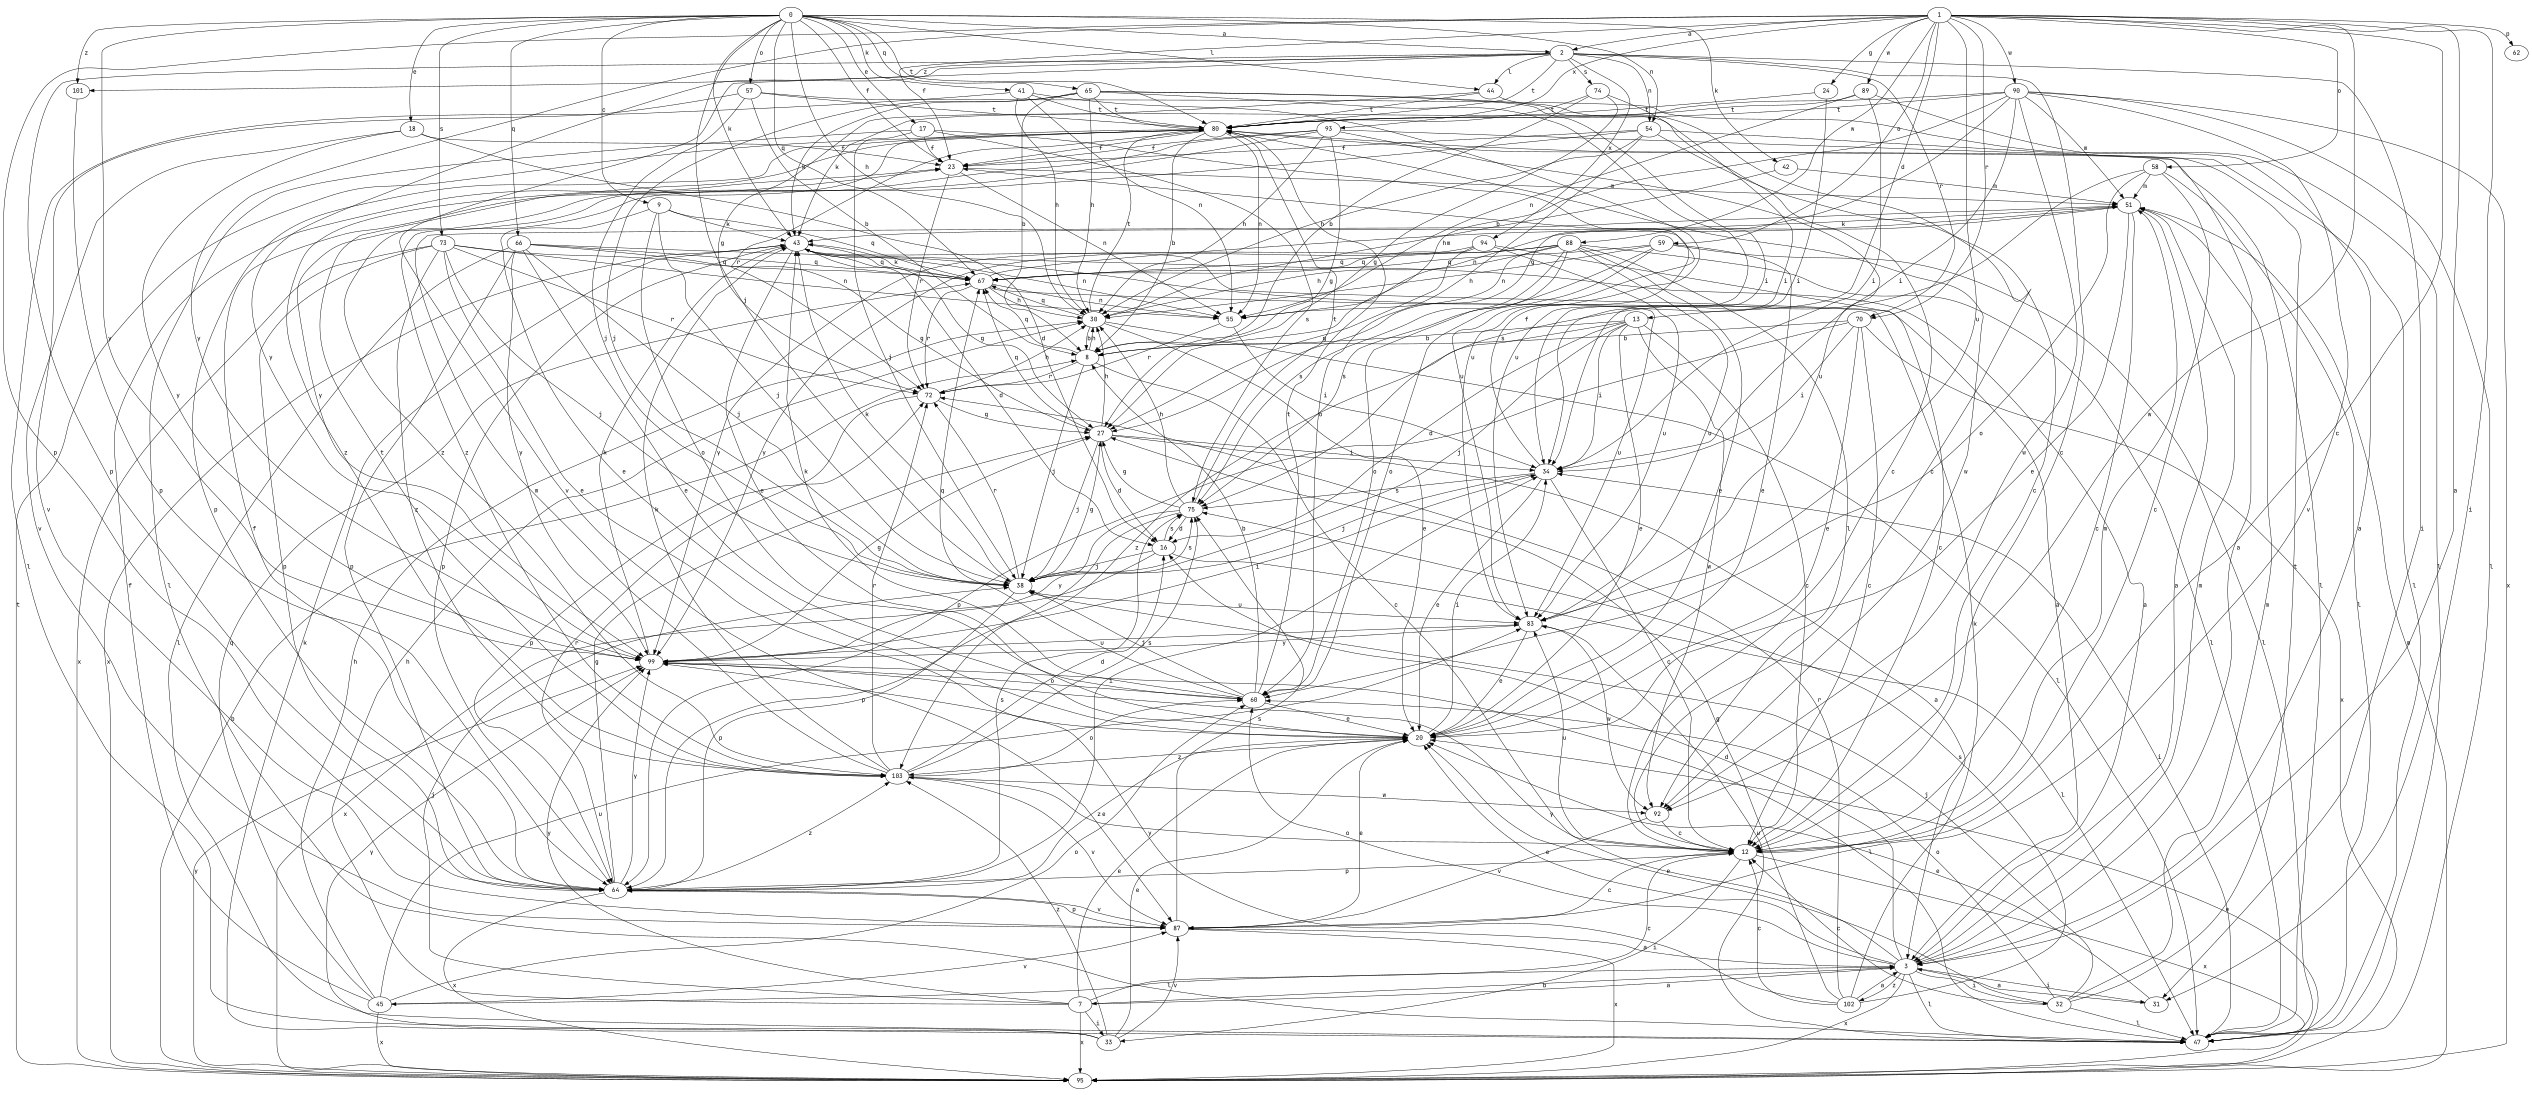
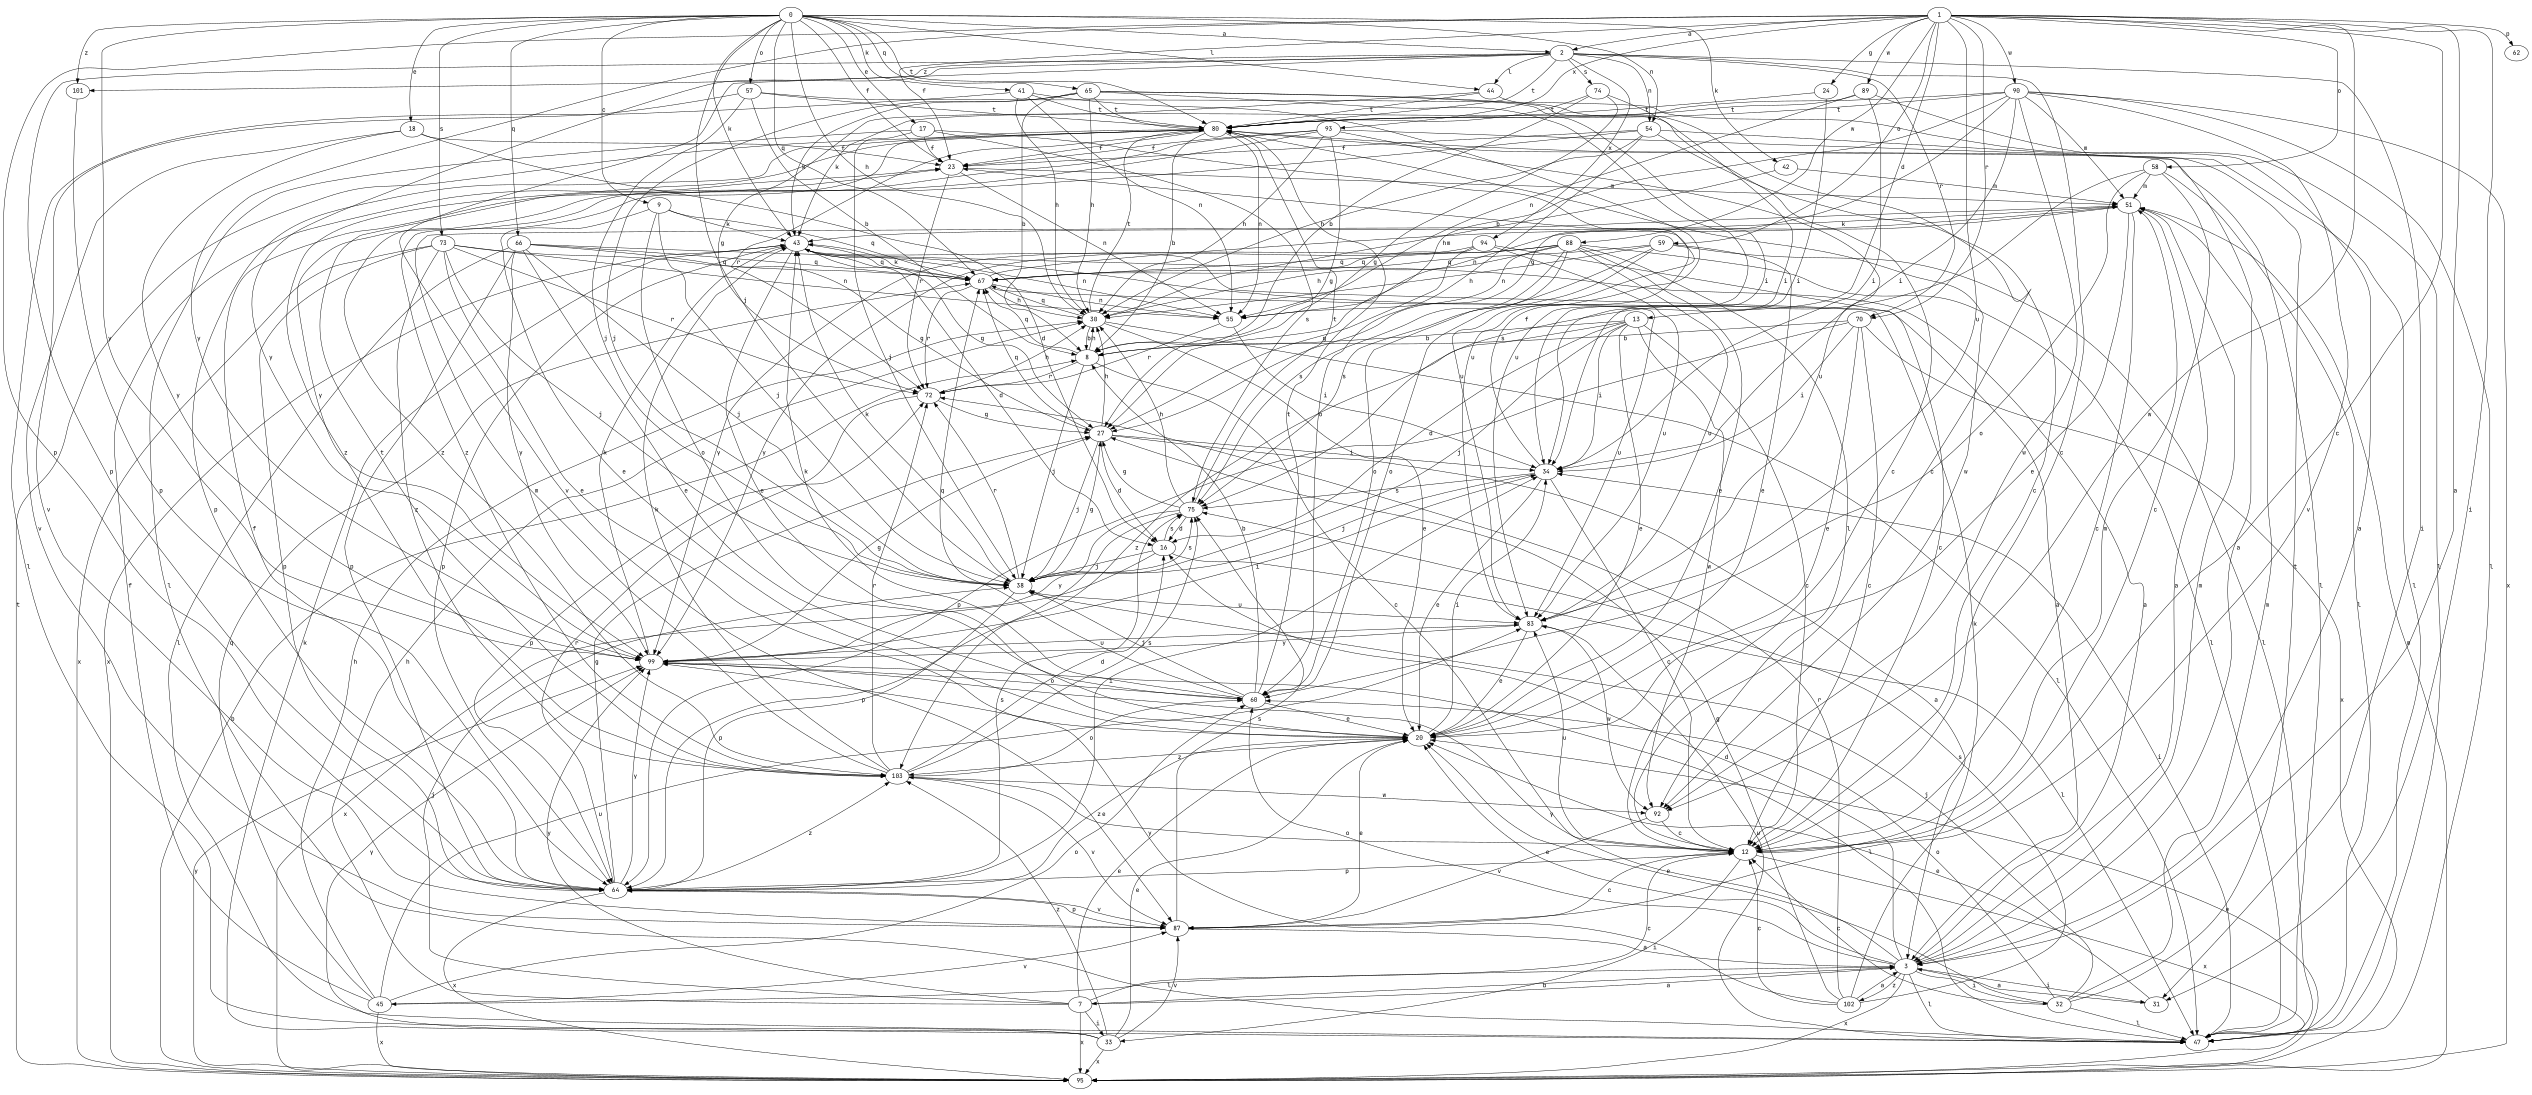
  strict digraph {
    fontname="JetBrains Mono"
    node [fontname="JetBrains Mono"]
    edge [fontname="JetBrains Mono"]
    0
    2
    9
    17
    18
    23
    30
    38
    41
    42
    43
    44
    54
    57
    65
    66
    67
    73
    80
    99
    101
    12
    31
    64
    70
    74
    87
    94
    20
    60
    83
    47
    75
    16
    51
    72
    55
    8
    27
    3
    95
    103
    34
    92
    1
    13
    24
    58
    59
    62
    88
    89
    90
    93
    7
    32
    45
    102
    33
    0 -> 2 [label=a]
    0 -> 9 [label=c]
    0 -> 17 [label=e]
    0 -> 18 [label=e]
    0 -> 23 [label=f]
    0 -> 30 [label=h]
    0 -> 38 [label=j]
    0 -> 41 [label=k]
    0 -> 42 [label=k]
    0 -> 43 [label=k]
    0 -> 44 [label=l]
    0 -> 54 [label=n]
    0 -> 57 [label=o]
    0 -> 65 [label=q]
    0 -> 66 [label=q]
    0 -> 67 [label=q]
    0 -> 73 [label=s]
    0 -> 80 [label=t]
    0 -> 99 [label=y]
    0 -> 101 [label=z]
    2 -> 44 [label=l]
    2 -> 54 [label=n]
    2 -> 80 [label=t]
    2 -> 99 [label=y]
    2 -> 101 [label=z]
    2 -> 12 [label=c]
    2 -> 31 [label=i]
    2 -> 64 [label=p]
    2 -> 70 [label=r]
    2 -> 74 [label=s]
    2 -> 87 [label=v]
    2 -> 94 [label=x]
    9 -> 38 [label=j]
    9 -> 43 [label=k]
    9 -> 67 [label=q]
    9 -> 20 [label=e]
    9 -> 60 [label=o]
    17 -> 23 [label=f]
    17 -> 38 [label=j]
    17 -> 83 [label=u]
    17 -> 47 [label=l]
    17 -> 75 [label=s]
    18 -> 23 [label=f]
    18 -> 99 [label=y]
    18 -> 87 [label=v]
    18 -> 16 [label=d]
    23 -> 51 [label=m]
    23 -> 72 [label=r]
    23 -> 55 [label=n]
    30 -> 67 [label=q]
    30 -> 80 [label=t]
    30 -> 20 [label=e]
    30 -> 47 [label=l]
    30 -> 8 [label=b]
    38 -> 43 [label=k]
    38 -> 64 [label=p]
    38 -> 83 [label=u]
    38 -> 75 [label=s]
    38 -> 72 [label=r]
    38 -> 27 [label=g]
    41 -> 30 [label=h]
    41 -> 80 [label=t]
    41 -> 83 [label=u]
    41 -> 47 [label=l]
    41 -> 55 [label=n]
    42 -> 30 [label=h]
    42 -> 51 [label=m]
    43 -> 67 [label=q]
    43 -> 64 [label=p]
    43 -> 20 [label=e]
    43 -> 16 [label=d]
    43 -> 55 [label=n]
    43 -> 27 [label=g]
    43 -> 3 [label=a]
    43 -> 95 [label=x]
    44 -> 80 [label=t]
    44 -> 12 [label=c]
    44 -> 72 [label=g]
    54 -> 23 [label=f]
    54 -> 30 [label=h]
    54 -> 12 [label=c]
    54 -> 60 [label=o]
    54 -> 3 [label=a]
    54 -> 103 [label=z]
    57 -> 38 [label=j]
    57 -> 80 [label=t]
    57 -> 87 [label=v]
    57 -> 8 [label=b]
    57 -> 3 [label=a]
    65 -> 30 [label=h]
    65 -> 38 [label=j]
    65 -> 43 [label=k]
    65 -> 80 [label=t]
    65 -> 12 [label=c]
    65 -> 83 [label=u]
    65 -> 8 [label=b]
    65 -> 34 [label=i]
    66 -> 38 [label=j]
    66 -> 67 [label=q]
    66 -> 99 [label=y]
    66 -> 64 [label=p]
    66 -> 20 [label=e]
    66 -> 47 [label=l]
    66 -> 27 [label=g]
    66 -> 3 [label=a]
    67 -> 30 [label=h]
    67 -> 43 [label=k]
    67 -> 83 [label=u]
    67 -> 51 [label=m]
    67 -> 72 [label=r]
    67 -> 55 [label=n]
    73 -> 38 [label=j]
    73 -> 67 [label=q]
    73 -> 64 [label=p]
    73 -> 20 [label=e]
    73 -> 72 [label=r]
    73 -> 55 [label=n]
    73 -> 95 [label=x]
    73 -> 103 [label=z]
    80 -> 23 [label=f]
    80 -> 64 [label=p]
    80 -> 47 [label=l]
    80 -> 72 [label=r]
    80 -> 55 [label=n]
    80 -> 8 [label=b]
    80 -> 103 [label=z]
    80 -> 92 [label=w]
    99 -> 43 [label=k]
    99 -> 60 [label=o]
    99 -> 83 [label=u]
    99 -> 47 [label=l]
    99 -> 27 [label=g]
    99 -> 34 [label=i]
    101 -> 64 [label=p]
    12 -> 64 [label=p]
    12 -> 83 [label=u]
    12 -> 51 [label=m]
    12 -> 95 [label=x]
    12 -> 103 [label=z]
    12 -> 33 [label=i]
    31 -> 20 [label=e]
    31 -> 3 [label=a]
    64 -> 23 [label=f]
    64 -> 99 [label=y]
    64 -> 87 [label=v]
    64 -> 20 [label=e]
    64 -> 75 [label=s]
    64 -> 72 [label=r]
    64 -> 27 [label=g]
    64 -> 95 [label=x]
    64 -> 103 [label=z]
    64 -> 34 [label=i]
    70 -> 12 [label=c]
    70 -> 64 [label=p]
    70 -> 20 [label=e]
    70 -> 8 [label=b]
    70 -> 95 [label=x]
    70 -> 34 [label=i]
    74 -> 80 [label=t]
    74 -> 8 [label=b]
    74 -> 27 [label=g]
    74 -> 34 [label=i]
    87 -> 12 [label=c]
    87 -> 64 [label=p]
    87 -> 20 [label=e]
    87 -> 75 [label=s]
    87 -> 3 [label=a]
    94 -> 67 [label=q]
    94 -> 99 [label=y]
    94 -> 12 [label=c]
    94 -> 83 [label=u]
    94 -> 27 [label=g]
    20 -> 103 [label=z]
    20 -> 34 [label=i]
    60 -> 38 [label=j]
    60 -> 43 [label=k]
    60 -> 67 [label=q]
    60 -> 80 [label=t]
    60 -> 20 [label=e]
    60 -> 8 [label=b]
    83 -> 99 [label=y]
    83 -> 20 [label=e]
    83 -> 92 [label=w]
    47 -> 83 [label=u]
    47 -> 34 [label=i]
    75 -> 30 [label=h]
    75 -> 80 [label=t]
    75 -> 99 [label=y]
    75 -> 64 [label=p]
    75 -> 16 [label=d]
    75 -> 27 [label=g]
    16 -> 38 [label=j]
    16 -> 47 [label=l]
    16 -> 75 [label=s]
    16 -> 95 [label=x]
    51 -> 43 [label=k]
    51 -> 12 [label=c]
    51 -> 20 [label=e]
    51 -> 55 [label=n]
    51 -> 3 [label=a]
    72 -> 30 [label=h]
    72 -> 64 [label=p]
    72 -> 27 [label=g]
    55 -> 72 [label=r]
    55 -> 34 [label=i]
    8 -> 30 [label=h]
    8 -> 38 [label=j]
    8 -> 67 [label=q]
    8 -> 12 [label=c]
    8 -> 72 [label=r]
    27 -> 30 [label=h]
    27 -> 38 [label=j]
    27 -> 67 [label=q]
    27 -> 16 [label=d]
    27 -> 3 [label=a]
    27 -> 34 [label=i]
    3 -> 99 [label=y]
    3 -> 31 [label=i]
    3 -> 20 [label=e]
    3 -> 60 [label=o]
    3 -> 47 [label=l]
    3 -> 16 [label=d]
    3 -> 51 [label=m]
    3 -> 95 [label=x]
    3 -> 7 [label=b]
    3 -> 32 [label=i]
    3 -> 45 [label=l]
    3 -> 102 [label=z]
    95 -> 80 [label=t]
    95 -> 99 [label=y]
    95 -> 20 [label=e]
    95 -> 51 [label=m]
    95 -> 8 [label=b]
    103 -> 43 [label=k]
    103 -> 80 [label=t]
    103 -> 87 [label=v]
    103 -> 60 [label=o]
    103 -> 75 [label=s]
    103 -> 16 [label=d]
    103 -> 51 [label=m]
    103 -> 72 [label=r]
    103 -> 92 [label=w]
    34 -> 23 [label=f]
    34 -> 38 [label=j]
    34 -> 12 [label=c]
    34 -> 20 [label=e]
    34 -> 75 [label=s]
    92 -> 12 [label=c]
    92 -> 87 [label=v]
    1 -> 2 [label=a]
    1 -> 23 [label=f]
    1 -> 99 [label=y]
    1 -> 12 [label=c]
    1 -> 31 [label=i]
    1 -> 64 [label=p]
    1 -> 70 [label=r]
    1 -> 83 [label=u]
    1 -> 3 [label=a]
    1 -> 92 [label=w]
    1 -> 13 [label=d]
    1 -> 24 [label=g]
    1 -> 58 [label=o]
    1 -> 59 [label=o]
    1 -> 62 [label=p]
    1 -> 88 [label=w]
    1 -> 89 [label=w]
    1 -> 90 [label=w]
    1 -> 93 [label=x]
    13 -> 38 [label=j]
    13 -> 12 [label=c]
    13 -> 20 [label=e]
    13 -> 16 [label=d]
    13 -> 8 [label=b]
    13 -> 103 [label=z]
    13 -> 34 [label=i]
    13 -> 92 [label=w]
    24 -> 80 [label=t]
    24 -> 34 [label=i]
    58 -> 12 [label=c]
    58 -> 60 [label=o]
    58 -> 47 [label=l]
    58 -> 75 [label=s]
    58 -> 51 [label=m]
    59 -> 30 [label=h]
    59 -> 67 [label=q]
    59 -> 20 [label=e]
    59 -> 60 [label=o]
    59 -> 47 [label=l]
    59 -> 75 [label=s]
    88 -> 30 [label=h]
    88 -> 67 [label=q]
    88 -> 99 [label=y]
    88 -> 20 [label=e]
    88 -> 60 [label=o]
    88 -> 83 [label=u]
    88 -> 47 [label=l]
    88 -> 75 [label=s]
    88 -> 55 [label=n]
    88 -> 92 [label=l]
    89 -> 80 [label=t]
    89 -> 47 [label=l]
    89 -> 55 [label=n]
    89 -> 34 [label=i]
    90 -> 43 [label=k]
    90 -> 80 [label=t]
    90 -> 87 [label=v]
    90 -> 47 [label=l]
    90 -> 51 [label=m]
    90 -> 8 [label=b]
    90 -> 27 [label=g]
    90 -> 95 [label=x]
    90 -> 34 [label=i]
    90 -> 92 [label=w]
    93 -> 23 [label=f]
    93 -> 30 [label=h]
    93 -> 99 [label=y]
    93 -> 83 [label=u]
    93 -> 47 [label=l]
    93 -> 27 [label=g]
    93 -> 103 [label=z]
    7 -> 30 [label=h]
    7 -> 38 [label=j]
    7 -> 99 [label=y]
    7 -> 12 [label=c]
    7 -> 20 [label=e]
    7 -> 3 [label=a]
    7 -> 95 [label=x]
    7 -> 33 [label=i]
    32 -> 38 [label=j]
    32 -> 80 [label=t]
    32 -> 12 [label=c]
    32 -> 20 [label=e]
    32 -> 60 [label=o]
    32 -> 47 [label=l]
    32 -> 51 [label=m]
    45 -> 23 [label=f]
    45 -> 30 [label=h]
    45 -> 67 [label=q]
    45 -> 87 [label=v]
    45 -> 60 [label=o]
    45 -> 83 [label=u]
    45 -> 95 [label=x]
    102 -> 43 [label=k]
    102 -> 99 [label=y]
    102 -> 12 [label=c]
    102 -> 75 [label=s]
    102 -> 72 [label=r]
    102 -> 27 [label=g]
    102 -> 3 [label=a]
    33 -> 43 [label=k]
    33 -> 99 [label=y]
    33 -> 87 [label=v]
    33 -> 20 [label=e]
-   87 -> 95 [label=x]
+   33 -> 95 [label=x]
    33 -> 103 [label=z]
  }
